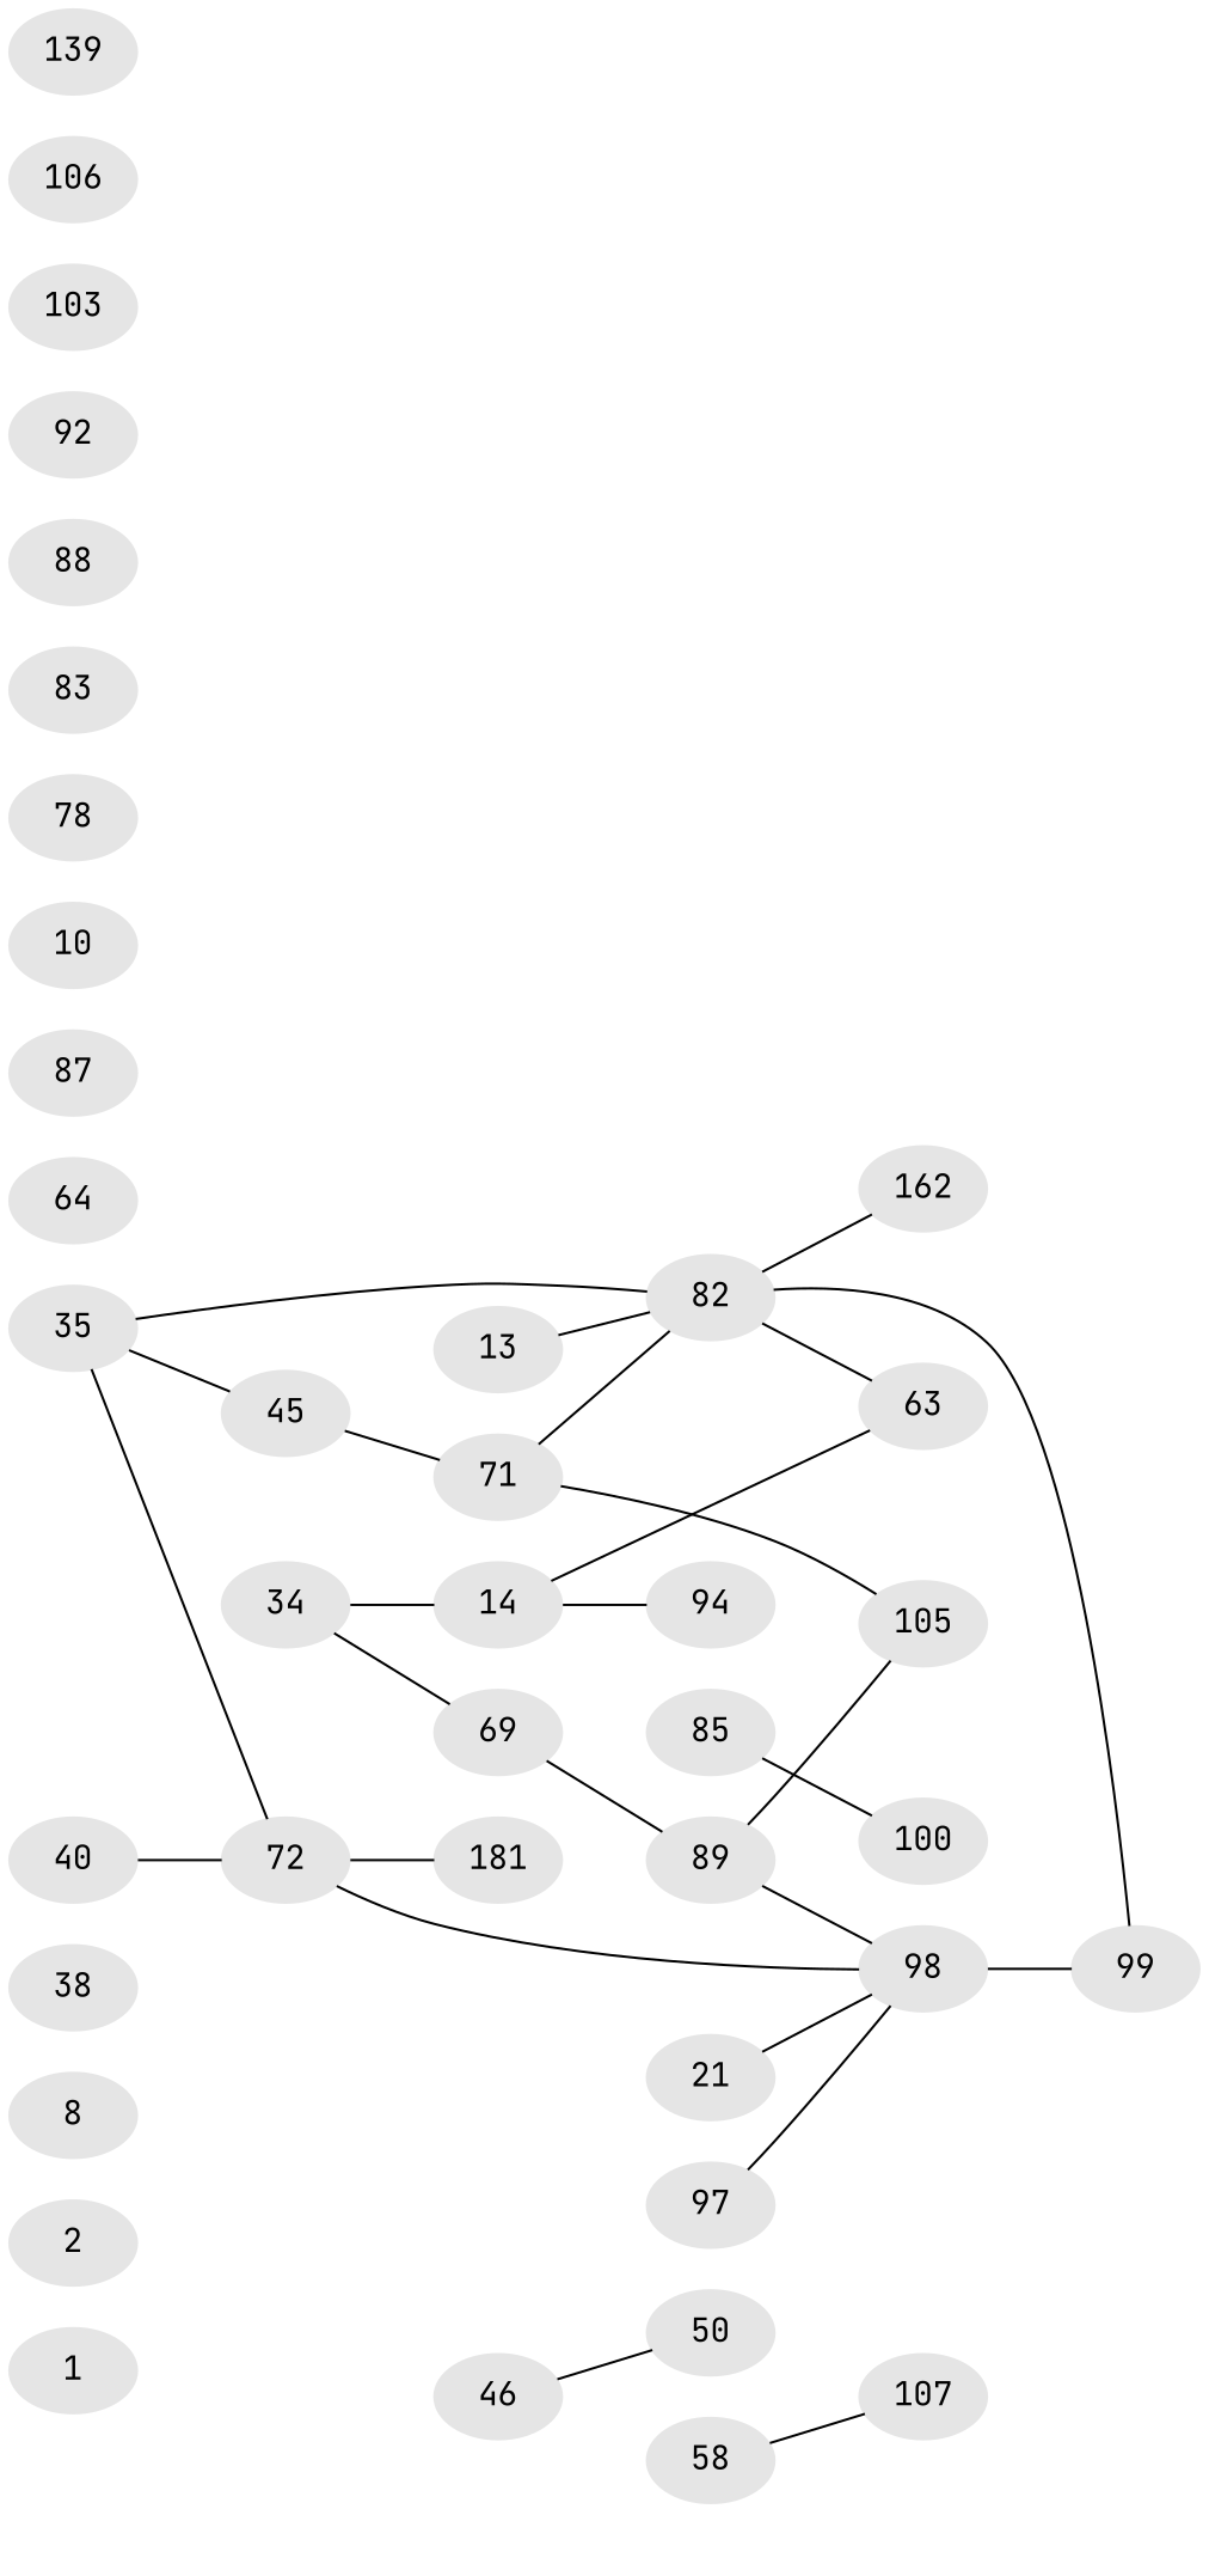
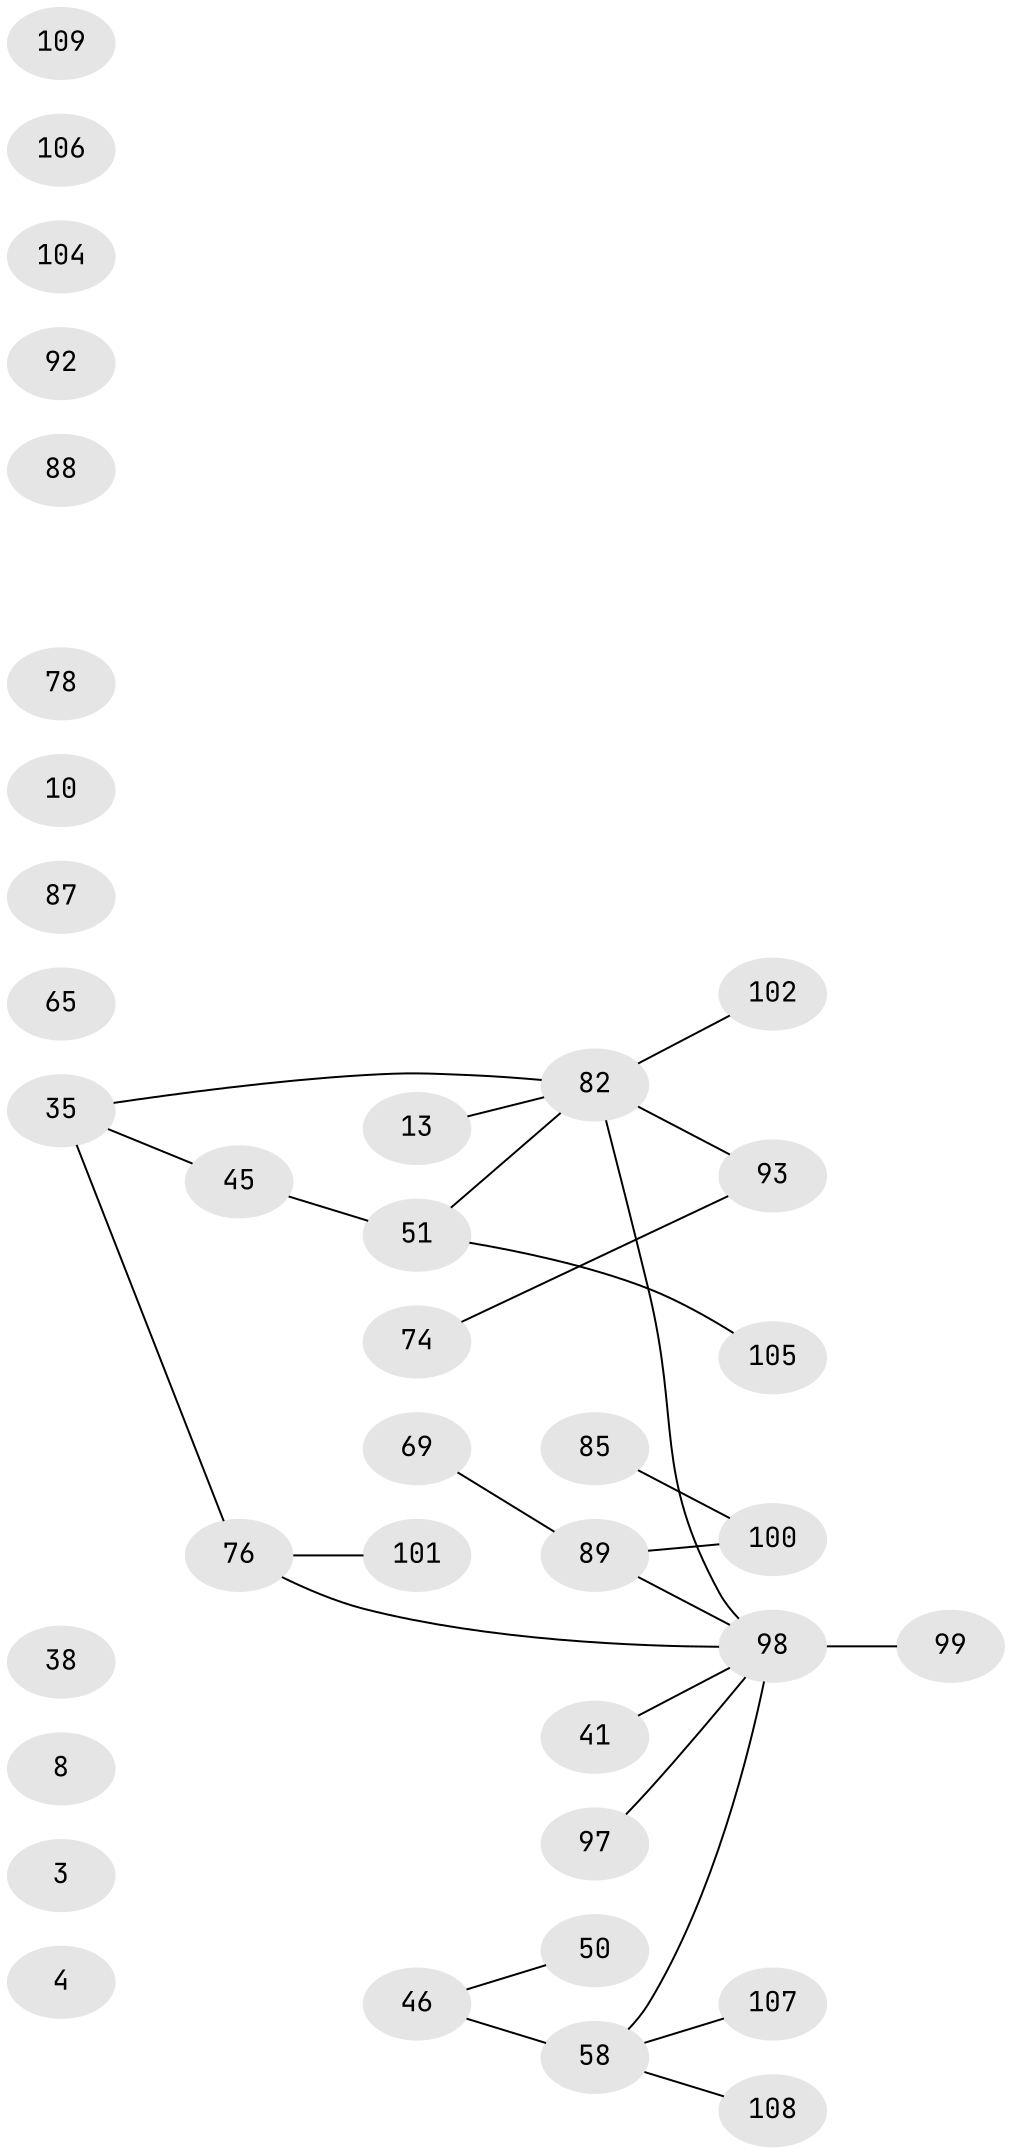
  graph {
    fontname="JetBrains Mono"
    rankdir=LR
    node [color=gray90 fontname="JetBrains Mono" style=filled]
    edge [fontname="JetBrains Mono"]
-   1
-   2
+   1 [label=4]
+   2 [label=3]
    8
    n4 [label=38]
    82 [super="+53"]
    98 [super="+78+95+90+96+81"]
-   93 [super="+7" label=63]
-   102 [label=162]
+   93 [super="+7"]
+   102
    n9 [label=13]
-   34 [super="+27"]
    69
-   74 [super="+20" label=14]
+   74 [super="+20"]
    89 [super="+87"]
-   94 [super="+25+59+71"]
    35 [super="+4+18"]
    45
-   72 [super="+12+54"]
-   51 [super="+19+32" label=71]
-   101 [label=181]
+   72 [super="+12+54" label=76]
+   51 [super="+19+32"]
+   101
    99
-   40
-   41 [label=21]
+   41
    105 [super="+64"]
    46
    50
    58 [super="+30+31"]
    107 [super="+57"]
-   65 [label=64]
+   108 [super="+48+21+75+76"]
+   65
    n30 [label=87]
    n31 [label=10 super="+49"]
    n32 [label=78]
-   83
    85
    100
    88
    92
    97
-   104 [label=103]
+   104
    106
-   109 [label=139]
-   82 -- 99
+   109
+   82 -- 98
    82 -- 93
    82 -- 102
    98 -- 99 [weight=2]
    n9 -- 82
-   34 -- 69
-   34 -- 74 [weight=2]
    69 -- 89
    74 -- 93
-   74 -- 94
    89 -- 98 [weight=3]
-   89 -- 105 [weight=2]
+   89 -- 100 [weight=2]
    35 -- 82 [weight=2]
    35 -- 45
    35 -- 72
    45 -- 51
    72 -- 98
    72 -- 101
    51 -- 82
    51 -- 105 [weight=2]
-   40 -- 72
    41 -- 98
    46 -- 50
+   46 -- 58
+   58 -- 98 [weight=2]
    58 -- 107
+   58 -- 108
    85 -- 100
    97 -- 98
  }
